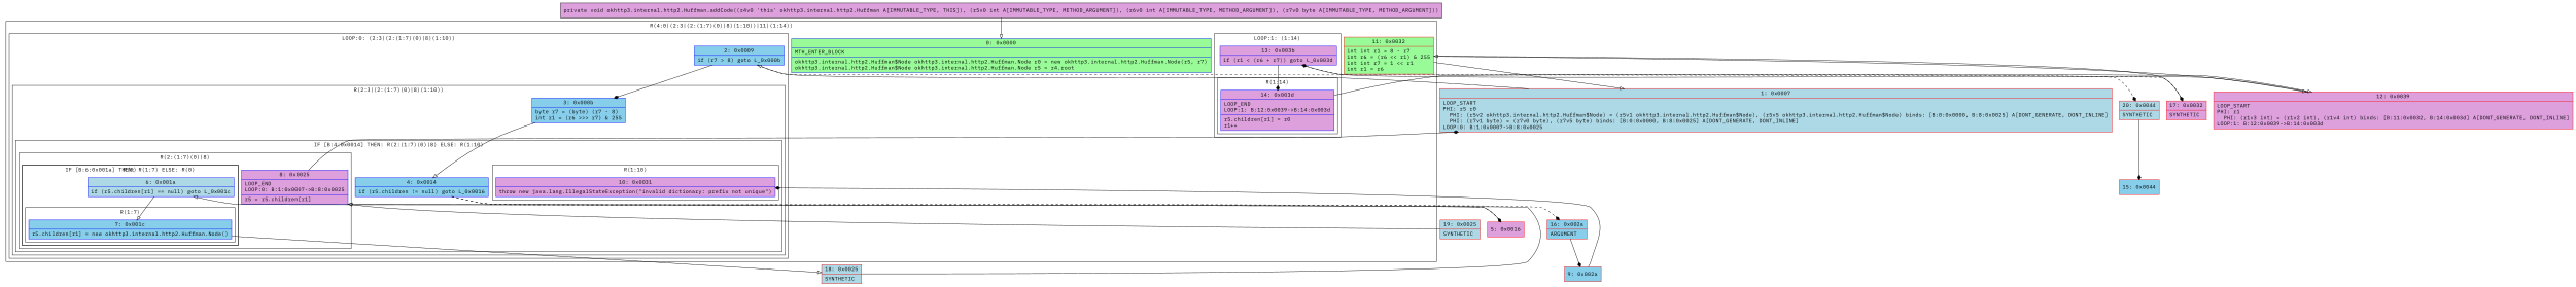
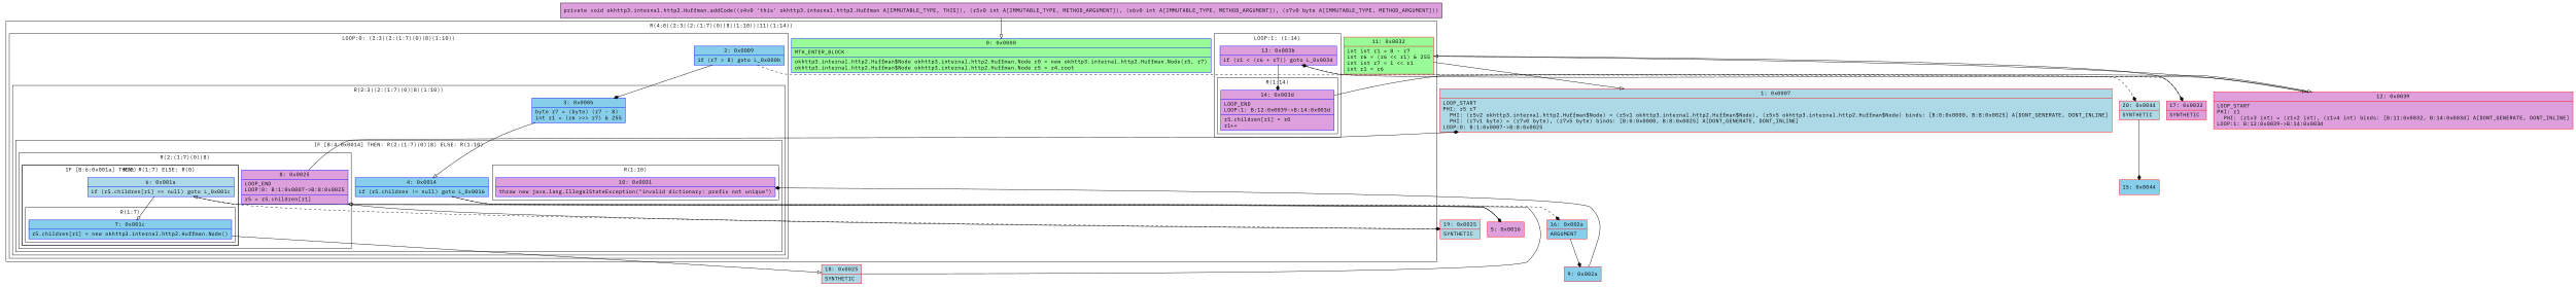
  digraph {
    fontname="IBM Plex Mono"
    node [color=red fillcolor=plum fontname="IBM Plex Mono" shape=record style=filled]
    edge [arrowhead=onormal fontname="IBM Plex Mono"]
    n1 [color=blue fillcolor=skyblue label="{7\:\ 0x001c|r5.children[r1] = new okhttp3.internal.http2.Huffman.Node()\l}"]
    n2 [color=blue fillcolor=lightblue label="{6\:\ 0x001a|if (r5.children[r1] == null) goto L_0x001c\l}"]
    n3 [color=blue label="{8\:\ 0x0025|LOOP_END\lLOOP:0: B:1:0x0007\-\>B:8:0x0025\l|r5 = r5.children[r1]\l}"]
    n4 [color=blue label="{10\:\ 0x0031|throw new java.lang.IllegalStateException(\"invalid dictionary: prefix not unique\")\l}"]
    n5 [color=blue fillcolor=skyblue label="{4\:\ 0x0014|if (r5.children != null) goto L_0x0016\l}"]
    n6 [color=blue fillcolor=skyblue label="{3\:\ 0x000b|byte r7 = (byte) (r7 \- 8)\lint r1 = (r6 \>\>\> r7) & 255\l}"]
    n7 [color=blue fillcolor=skyblue label="{2\:\ 0x0009|if (r7 \> 8) goto L_0x000b\l}"]
    n8 [color=blue label="{14\:\ 0x003d|LOOP_END\lLOOP:1: B:12:0x0039\-\>B:14:0x003d\l|r5.children[r1] = r0\lr1++\l}"]
    n9 [color=blue label="{13\:\ 0x003b|if (r1 \< (r6 + r7)) goto L_0x003d\l}"]
    n10 [color=blue fillcolor=palegreen label="{0\:\ 0x0000|MTH_ENTER_BLOCK\l|okhttp3.internal.http2.Huffman$Node okhttp3.internal.http2.Huffman.Node r0 = new okhttp3.internal.http2.Huffman.Node(r5, r7)\lokhttp3.internal.http2.Huffman$Node okhttp3.internal.http2.Huffman.Node r5 = r4.root\l}"]
    n11 [fillcolor=palegreen label="{11\:\ 0x0032|int int r1 = 8 \- r7\lint r6 = (r6 \<\< r1) & 255\lint int r7 = 1 \<\< r1\lint r1 = r6\l}"]
    n12 [fillcolor=lightblue label="{18\:\ 0x0025|SYNTHETIC\l}"]
    n13 [fillcolor=lightblue label="{19\:\ 0x0025|SYNTHETIC\l}"]
-   n14 [fillcolor=lightblue label="{1\:\ 0x0007|LOOP_START\lPHI: r5 r0 \l  PHI: (r5v2 okhttp3.internal.http2.Huffman$Node) = (r5v1 okhttp3.internal.http2.Huffman$Node), (r5v5 okhttp3.internal.http2.Huffman$Node) binds: [B:0:0x0000, B:8:0x0025] A[DONT_GENERATE, DONT_INLINE]\l  PHI: (r7v1 byte) = (r7v0 byte), (r7v5 byte) binds: [B:0:0x0000, B:8:0x0025] A[DONT_GENERATE, DONT_INLINE]\lLOOP:0: B:1:0x0007\-\>B:8:0x0025\l}"]
+   n14 [fillcolor=lightblue label="{1\:\ 0x0007|LOOP_START\lPHI: r5 r7 \l  PHI: (r5v2 okhttp3.internal.http2.Huffman$Node) = (r5v1 okhttp3.internal.http2.Huffman$Node), (r5v5 okhttp3.internal.http2.Huffman$Node) binds: [B:0:0x0000, B:8:0x0025] A[DONT_GENERATE, DONT_INLINE]\l  PHI: (r7v1 byte) = (r7v0 byte), (r7v5 byte) binds: [B:0:0x0000, B:8:0x0025] A[DONT_GENERATE, DONT_INLINE]\lLOOP:0: B:1:0x0007\-\>B:8:0x0025\l}"]
    n15 [label="{5\:\ 0x0016}"]
    n16 [fillcolor=skyblue label="{16\:\ 0x002a|ARGUMENT\l}"]
    n17 [label="{17\:\ 0x0032|SYNTHETIC\l}"]
    n18 [label="{12\:\ 0x0039|LOOP_START\lPHI: r1 \l  PHI: (r1v3 int) = (r1v2 int), (r1v4 int) binds: [B:11:0x0032, B:14:0x003d] A[DONT_GENERATE, DONT_INLINE]\lLOOP:1: B:12:0x0039\-\>B:14:0x003d\l}"]
    n19 [fillcolor=lightblue label="{20\:\ 0x0044|SYNTHETIC\l}"]
    n20 [fillcolor=skyblue label="{9\:\ 0x002a}"]
    n21 [fillcolor=skyblue label="{15\:\ 0x0044}"]
    n22 [label="{private void okhttp3.internal.http2.Huffman.addCode((r4v0 'this' okhttp3.internal.http2.Huffman A[IMMUTABLE_TYPE, THIS]), (r5v0 int A[IMMUTABLE_TYPE, METHOD_ARGUMENT]), (r6v0 int A[IMMUTABLE_TYPE, METHOD_ARGUMENT]), (r7v0 byte A[IMMUTABLE_TYPE, METHOD_ARGUMENT])) }" color=""]
    subgraph cluster_1 {
      label="R(4:0|(2:3|(2:(1:7)(0)|8)(1:10))|11|(1:14))"
      n10
      n11
      subgraph cluster_2 {
        label="LOOP:0: (2:3|(2:(1:7)(0)|8)(1:10))"
        n7
        subgraph cluster_3 {
          label="R(2:3|(2:(1:7)(0)|8)(1:10))"
          n6
          subgraph cluster_4 {
            label="IF [B:4:0x0014] THEN: R(2:(1:7)(0)|8) ELSE: R(1:10)"
            n5
            subgraph cluster_5 {
              label="R(2:(1:7)(0)|8)"
              n3
              subgraph cluster_6 {
                label="IF [B:6:0x001a] THEN: R(1:7) ELSE: R(0)"
                n2
                subgraph cluster_7 {
                  label="R(1:7)"
                  n1
                }
                subgraph cluster_8 {
                  label="R(0)"
                }
              }
            }
            subgraph cluster_9 {
              label="R(1:10)"
              n4
            }
          }
        }
      }
      subgraph cluster_10 {
        label="LOOP:1: (1:14)"
        n9
        subgraph cluster_11 {
          label="R(1:14)"
          n8
        }
      }
    }
    n1 -> n12
    n2 -> n1
+   n2 -> n13 [arrowhead=diamond style=dashed]
    n3 -> n14 [arrowhead=diamond]
-   n5 -> n15 [arrowhead=diamond style=dashed]
+   n5 -> n15 [arrowhead=diamond]
    n5 -> n16 [arrowhead=diamond style=dashed]
    n6 -> n5
    n7 -> n6 [arrowhead=diamond]
    n7 -> n17 [arrowhead=diamond style=dashed]
    n8 -> n18
    n9 -> n8 [arrowhead=diamond]
    n9 -> n19 [arrowhead=diamond style=dashed]
    n11 -> n14
    n11 -> n18
    n12 -> n3
    n13 -> n3
-   n14 -> n7
    n15 -> n2
    n16 -> n20 [arrowhead=diamond]
    n17 -> n11
    n18 -> n9 [arrowhead=diamond]
    n19 -> n21 [arrowhead=diamond]
    n20 -> n4 [arrowhead=diamond]
    n22 -> n10
  }
